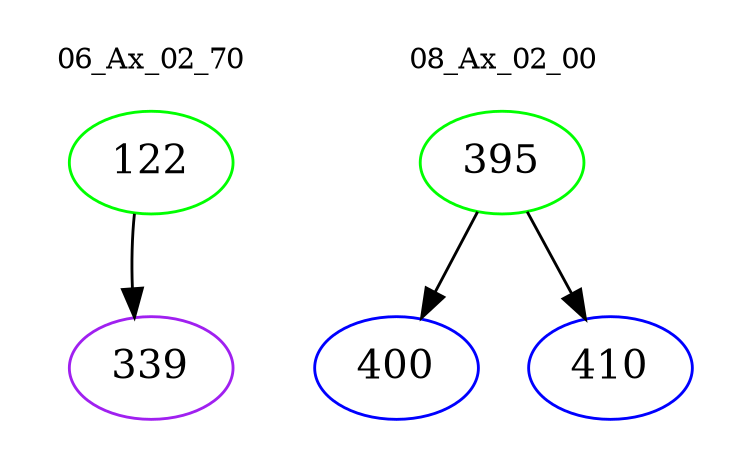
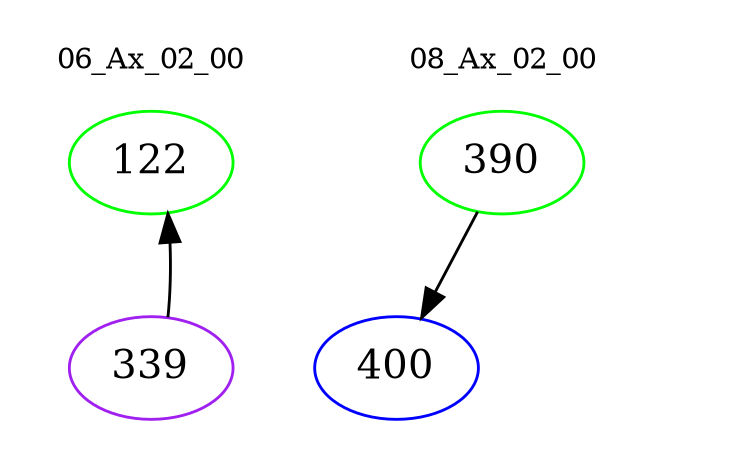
  digraph {
    node [color=green]
    edge [color=black]
    n1 [label=122]
    n2 [color=purple label=339]
-   n3 [label=395]
+   n3 [label=390]
    n4 [color=blue label=400]
-   n5 [color=blue label=410]
    subgraph cluster_1 {
      color=white
      fontsize=10
-     label="06_Ax_02_70"
+     label="06_Ax_02_00"
      n1
      n2
    }
    subgraph cluster_2 {
      color=white
      fontsize=10
      label="08_Ax_02_00"
      n3
      n4
-     n5
    }
-   n1 -> n2
+   n2 -> n1
    n3 -> n4
-   n3 -> n5
  }
